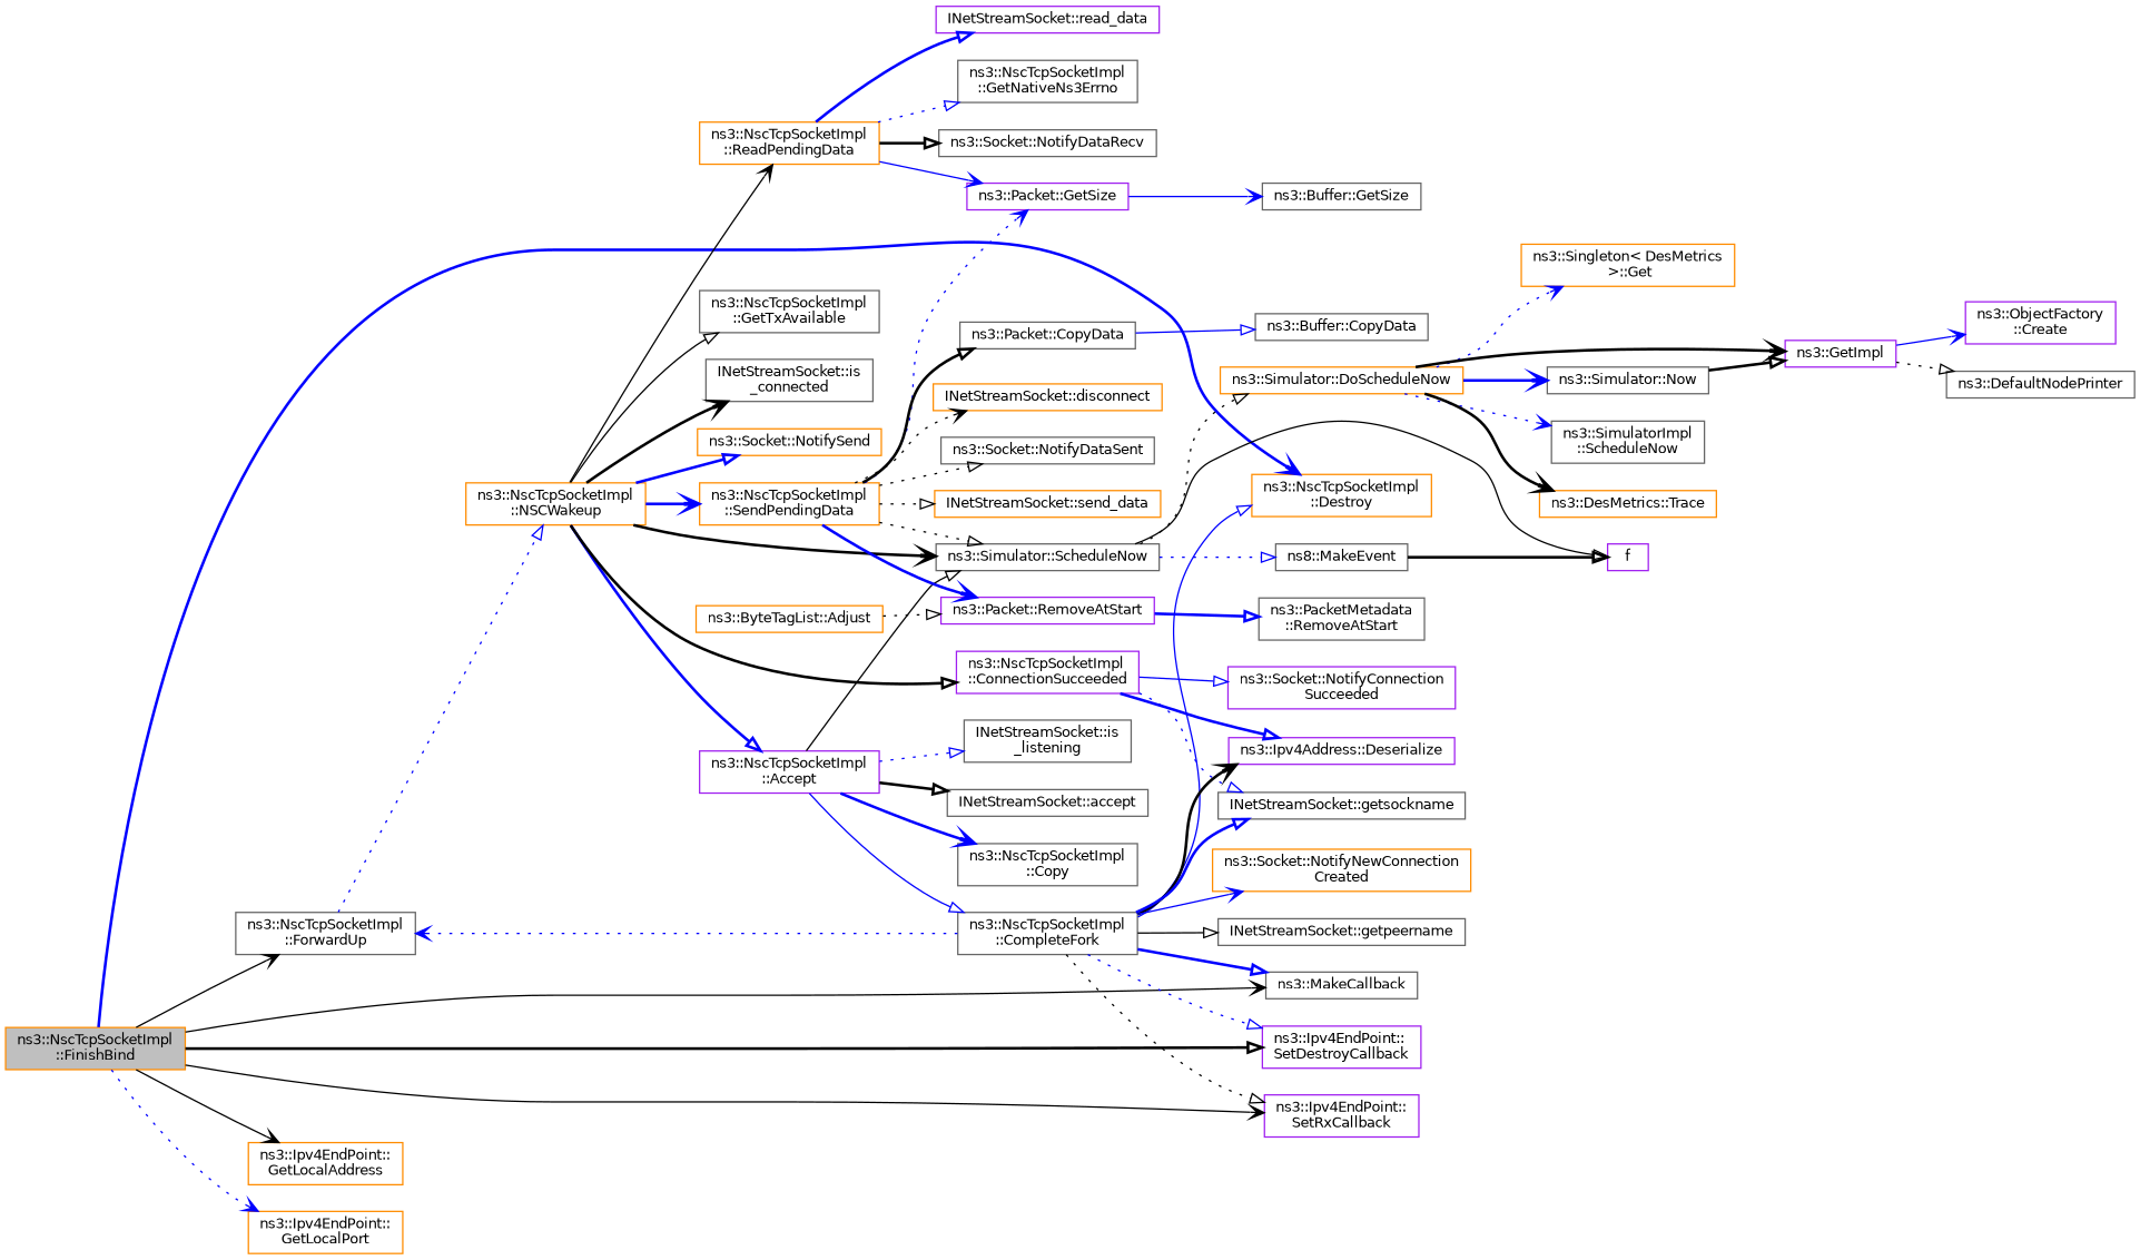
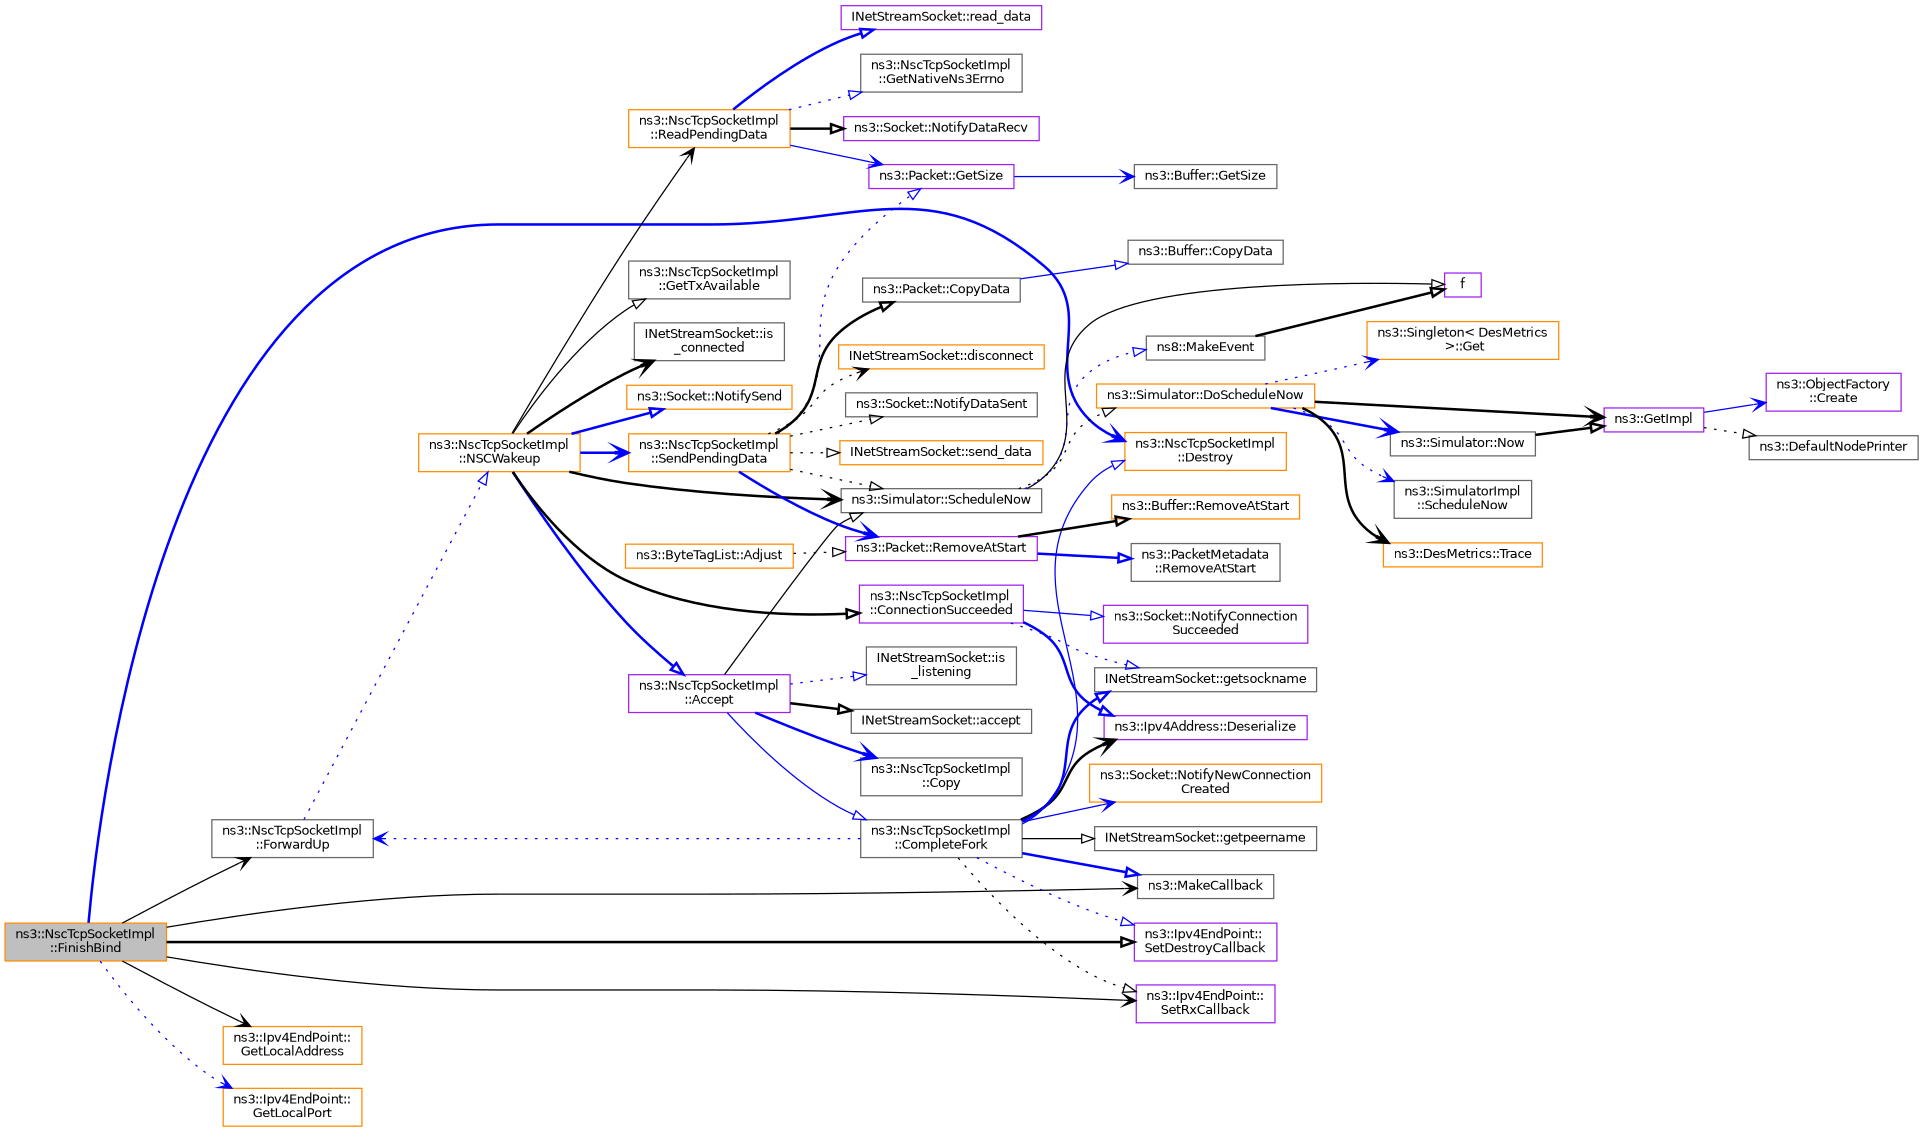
  digraph {
    rankdir=LR
    node [color=gray40 fillcolor=white fontname=Helvetica fontsize=10 shape=record style=filled]
    edge [arrowhead=onormal color=blue fontname=Helvetica fontsize=10 labelfontname=Helvetica labelfontsize=10 style=bold]
    n1 [color=darkorange fillcolor=grey75 fontcolor=black height=0.2 label="ns3::NscTcpSocketImpl\l::FinishBind" width=0.4]
    n2 [color=darkorange height=0.2 label="ns3::NscTcpSocketImpl\l::Destroy" width=0.4]
    n3 [height=0.2 label="ns3::NscTcpSocketImpl\l::ForwardUp" width=0.4]
    n4 [height=0.2 label="ns3::MakeCallback" width=0.4]
    n5 [color=purple height=0.2 label="ns3::Ipv4EndPoint::\lSetDestroyCallback" width=0.4]
    n6 [color=purple height=0.2 label="ns3::Ipv4EndPoint::\lSetRxCallback" width=0.4]
    n7 [color=darkorange height=0.2 label="ns3::Ipv4EndPoint::\lGetLocalAddress" width=0.4]
    n8 [color=darkorange height=0.2 label="ns3::Ipv4EndPoint::\lGetLocalPort" width=0.4]
    n9 [color=darkorange height=0.2 label="ns3::NscTcpSocketImpl\l::NSCWakeup" width=0.4]
    n10 [color=purple height=0.2 label="ns3::NscTcpSocketImpl\l::Accept" width=0.4]
    n11 [height=0.2 label="ns3::Simulator::ScheduleNow" width=0.4]
    n12 [color=purple height=0.2 label="ns3::NscTcpSocketImpl\l::ConnectionSucceeded" width=0.4]
    n13 [height=0.2 label="ns3::NscTcpSocketImpl\l::GetTxAvailable" width=0.4]
    n14 [height=0.2 label="INetStreamSocket::is\l_connected" width=0.4]
    n15 [color=darkorange height=0.2 label="ns3::Socket::NotifySend" width=0.4]
    n16 [color=darkorange height=0.2 label="ns3::NscTcpSocketImpl\l::ReadPendingData" width=0.4]
    n17 [color=darkorange height=0.2 label="ns3::NscTcpSocketImpl\l::SendPendingData" width=0.4]
    n18 [height=0.2 label="INetStreamSocket::accept" width=0.4]
    n19 [height=0.2 label="ns3::NscTcpSocketImpl\l::CompleteFork" width=0.4]
    n20 [height=0.2 label="ns3::NscTcpSocketImpl\l::Copy" width=0.4]
    n21 [height=0.2 label="INetStreamSocket::is\l_listening" width=0.4]
    n22 [color=darkorange height=0.2 label="ns3::Simulator::DoScheduleNow" width=0.4]
    n23 [color=purple height=0.2 label=f width=0.4]
    n24 [height=0.2 label="ns8::MakeEvent" width=0.4]
    n25 [color=purple height=0.2 label="ns3::Ipv4Address::Deserialize" width=0.4]
    n26 [height=0.2 label="INetStreamSocket::getsockname" width=0.4]
    n27 [color=purple height=0.2 label="ns3::Socket::NotifyConnection\lSucceeded" width=0.4]
    n28 [height=0.2 label="ns3::NscTcpSocketImpl\l::GetNativeNs3Errno" width=0.4]
    n29 [color=purple height=0.2 label="ns3::Packet::GetSize" width=0.4]
-   n30 [height=0.2 label="ns3::Socket::NotifyDataRecv" width=0.4]
+   n30 [color=purple height=0.2 label="ns3::Socket::NotifyDataRecv" width=0.4]
    n31 [color=purple height=0.2 label="INetStreamSocket::read_data" width=0.4]
    n32 [height=0.2 label="ns3::Packet::CopyData" width=0.4]
    n33 [color=darkorange height=0.2 label="INetStreamSocket::disconnect" width=0.4]
    n34 [height=0.2 label="ns3::Socket::NotifyDataSent" width=0.4]
    n35 [color=purple height=0.2 label="ns3::Packet::RemoveAtStart" width=0.4]
    n36 [color=darkorange height=0.2 label="INetStreamSocket::send_data" width=0.4]
    n37 [height=0.2 label="INetStreamSocket::getpeername" width=0.4]
    n38 [color=darkorange height=0.2 label="ns3::Socket::NotifyNewConnection\lCreated" width=0.4]
    n39 [color=darkorange height=0.2 label="ns3::Singleton\< DesMetrics\l \>::Get" width=0.4]
    n40 [color=purple height=0.2 label="ns3::GetImpl" width=0.4]
    n41 [height=0.2 label="ns3::Simulator::Now" width=0.4]
    n42 [height=0.2 label="ns3::SimulatorImpl\l::ScheduleNow" width=0.4]
    n43 [color=darkorange height=0.2 label="ns3::DesMetrics::Trace" width=0.4]
    n44 [color=purple height=0.2 label="ns3::ObjectFactory\l::Create" width=0.4]
    n45 [height=0.2 label="ns3::DefaultNodePrinter" width=0.4]
    n46 [height=0.2 label="ns3::Buffer::GetSize" width=0.4]
    n47 [height=0.2 label="ns3::Buffer::CopyData" width=0.4]
+   n48 [color=darkorange height=0.2 label="ns3::Buffer::RemoveAtStart" width=0.4]
    n49 [height=0.2 label="ns3::PacketMetadata\l::RemoveAtStart" width=0.4]
    n50 [color=darkorange height=0.2 label="ns3::ByteTagList::Adjust" width=0.4]
    n1 -> n2 [arrowhead=vee]
    n1 -> n3 [arrowhead=vee color=black style=solid]
    n1 -> n4 [arrowhead=vee color=black style=solid]
    n1 -> n5 [color=black]
    n1 -> n6 [arrowhead=vee color=black style=solid]
    n1 -> n7 [arrowhead=vee color=black style=solid]
    n1 -> n8 [arrowhead=vee style=dotted]
    n3 -> n9 [style=dotted]
    n9 -> n10
    n9 -> n11 [arrowhead=vee color=black]
    n9 -> n12 [color=black]
    n9 -> n13 [color=black style=solid]
    n9 -> n14 [arrowhead=vee color=black]
    n9 -> n15
    n9 -> n16 [arrowhead=vee color=black style=solid]
    n9 -> n17 [arrowhead=vee]
    n10 -> n11 [color=black style=solid]
    n10 -> n18 [color=black]
    n10 -> n19 [style=solid]
    n10 -> n20 [arrowhead=vee]
    n10 -> n21 [style=dotted]
    n11 -> n22 [color=black style=dotted]
    n11 -> n23 [color=black style=solid]
    n11 -> n24 [style=dotted]
    n12 -> n25
    n12 -> n26 [style=dotted]
    n12 -> n27 [style=solid]
    n16 -> n28 [style=dotted]
    n16 -> n29 [arrowhead=vee style=solid]
    n16 -> n30 [color=black]
    n16 -> n31
    n17 -> n11 [color=black style=dotted]
-   n17 -> n29 [arrowhead=vee style=dotted]
+   n17 -> n29 [style=dotted]
    n17 -> n32 [color=black]
    n17 -> n33 [arrowhead=vee color=black style=dotted]
    n17 -> n34 [color=black style=dotted]
    n17 -> n35 [arrowhead=vee]
    n17 -> n36 [color=black style=dotted]
    n19 -> n2 [style=solid]
    n19 -> n3 [arrowhead=vee style=dotted]
    n19 -> n4
    n19 -> n5 [style=dotted]
    n19 -> n6 [color=black style=dotted]
    n19 -> n25 [arrowhead=vee color=black]
    n19 -> n26
    n19 -> n37 [color=black style=solid]
    n19 -> n38 [arrowhead=vee style=solid]
    n22 -> n39 [arrowhead=vee style=dotted]
    n22 -> n40 [arrowhead=vee color=black]
    n22 -> n41 [arrowhead=vee]
    n22 -> n42 [arrowhead=vee style=dotted]
    n22 -> n43 [arrowhead=vee color=black]
    n24 -> n23 [color=black]
    n29 -> n46 [arrowhead=vee style=solid]
    n32 -> n47 [style=solid]
+   n35 -> n48 [color=black]
    n35 -> n49
    n40 -> n44 [arrowhead=vee style=solid]
    n40 -> n45 [color=black style=dotted]
    n41 -> n40 [color=black]
    n50 -> n35 [color=black style=dotted]
  }
